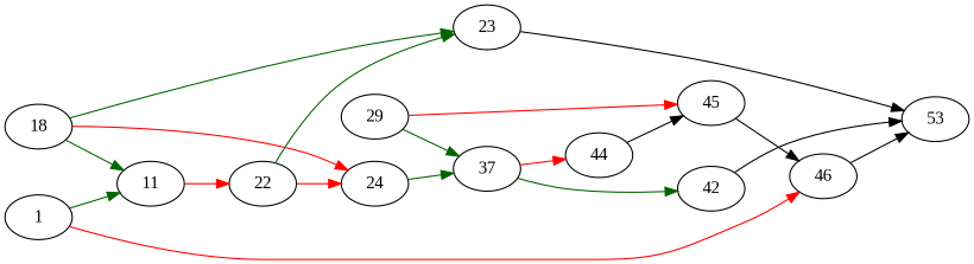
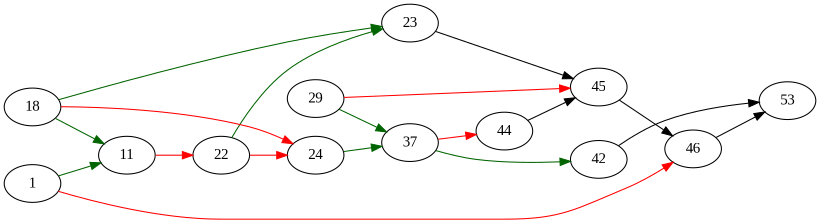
  strict digraph {
    fontname="Liberation Serif"
    rankdir=LR
    node [fontname="Liberation Serif"]
    edge [color=darkgreen cond=true fontname="Liberation Serif"]
    1 [entry=true]
    11
    46
    22
    53
    18
    23
    24
    37
    42
    44
    29
    45
    1 -> 11
    1 -> 46 [color=red cond=false]
    11 -> 22 [color=red cond=false]
    46 -> 53 [color="" cond=""]
    22 -> 23
    22 -> 24 [color=red cond=false]
    18 -> 11
    18 -> 23
    18 -> 24 [color=red cond=false]
-   23 -> 53 [color="" cond=""]
+   23 -> 45 [color="" cond=""]
    24 -> 37
    37 -> 42
    37 -> 44 [color=red cond=false]
    42 -> 53 [color="" cond=""]
    44 -> 45 [color="" cond=""]
    29 -> 37
    29 -> 45 [color=red cond=false]
    45 -> 46 [color="" cond=""]
  }
